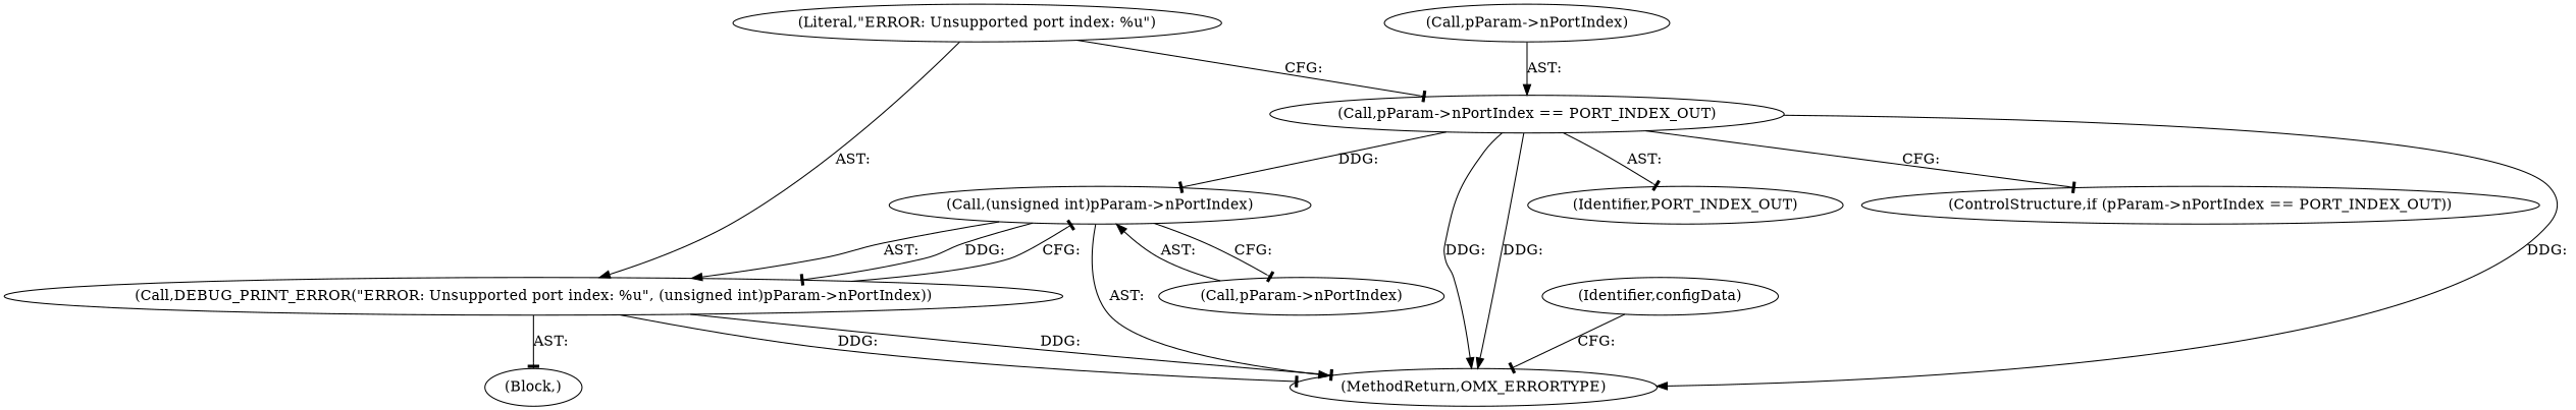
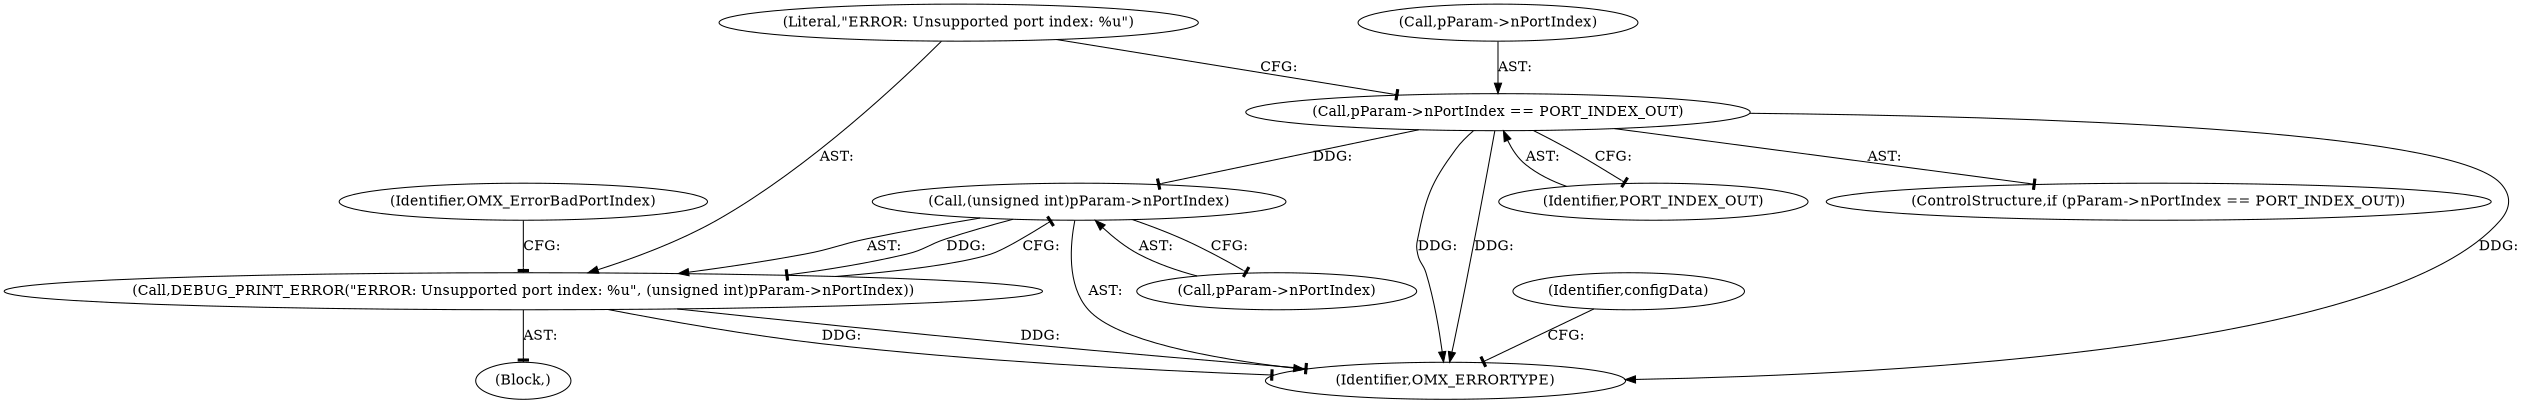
  digraph {
    edge [arrowhead=tee]
    n1 [label="(Call,(unsigned int)pParam->nPortIndex)"]
    n2 [label="(Call,DEBUG_PRINT_ERROR(\"ERROR: Unsupported port index: %u\", (unsigned int)pParam->nPortIndex))"]
-   n3 [label="(MethodReturn,OMX_ERRORTYPE)"]
+   n3 [label="(Identifier,OMX_ERRORTYPE)"]
    n4 [label="(Call,pParam->nPortIndex)"]
    n5 [label="(Block,)"]
    n6 [label="(Call,pParam->nPortIndex == PORT_INDEX_OUT)"]
    n7 [label="(Identifier,PORT_INDEX_OUT)"]
    n8 [label="(ControlStructure,if (pParam->nPortIndex == PORT_INDEX_OUT))"]
    n9 [label="(Call,pParam->nPortIndex)"]
    n10 [label="(Identifier,configData)"]
    n11 [label="(Literal,\"ERROR: Unsupported port index: %u\")"]
+   n12 [label="(Identifier,OMX_ErrorBadPortIndex)"]
    n1 -> n2 [arrowhead=normal label="AST: "]
    n1 -> n2 [label="DDG: "]
    n1 -> n3 [arrowhead=normal label="AST: "]
    n1 -> n4 [label="CFG: "]
    n2 -> n1 [label="CFG: "]
    n2 -> n3 [label="DDG: "]
    n2 -> n3 [label="DDG: "]
    n2 -> n5 [label="AST: "]
    n4 -> n1 [arrowhead=normal label="AST: "]
    n6 -> n1 [label="DDG: "]
    n6 -> n3 [arrowhead=normal label="DDG: "]
    n6 -> n3 [arrowhead=normal label="DDG: "]
    n6 -> n3 [arrowhead=normal label="DDG: "]
-   n6 -> n7 [label="AST: "]
-   n6 -> n8 [label="CFG: "]
+   n6 -> n7 [label="CFG: "]
+   n6 -> n8 [label="AST: "]
+   n7 -> n6 [arrowhead=normal label="AST: "]
    n9 -> n6 [arrowhead=normal label="AST: "]
    n10 -> n3 [label="CFG: "]
    n11 -> n2 [arrowhead=normal label="AST: "]
    n11 -> n6 [label="CFG: "]
+   n12 -> n2 [label="CFG: "]
  }
